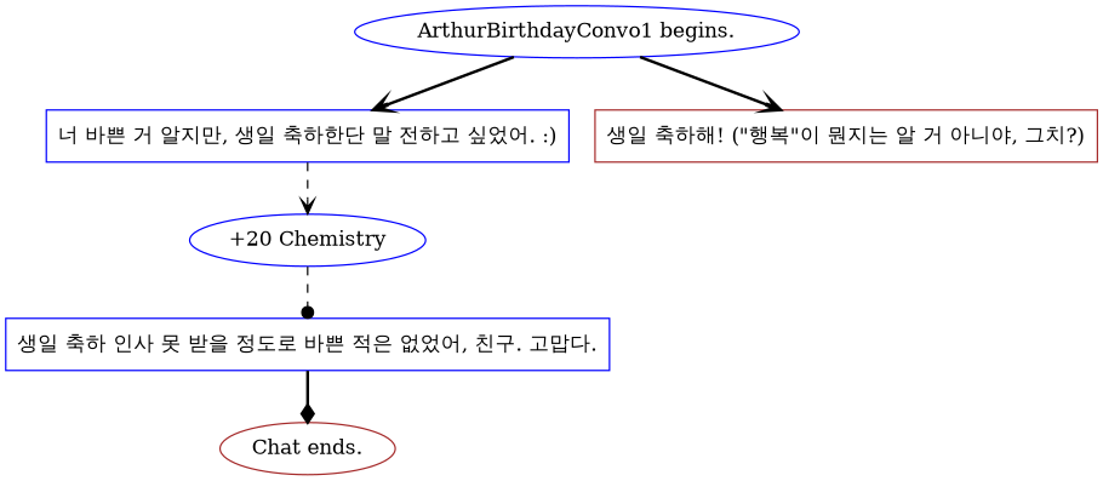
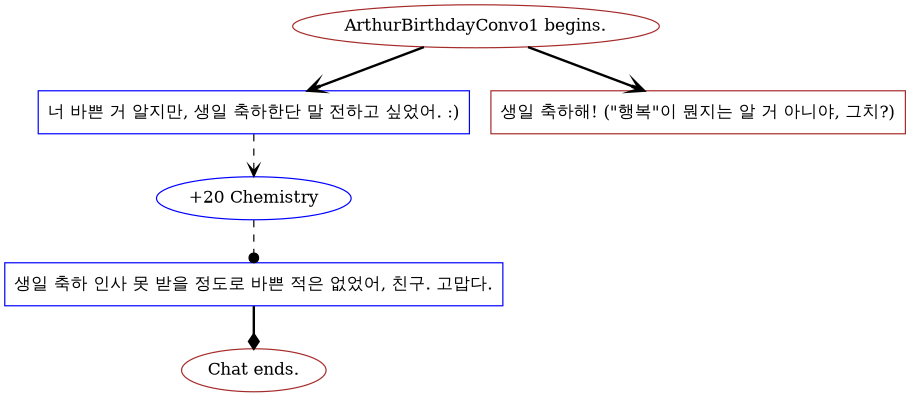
  digraph {
    node [color=brown]
    edge [arrowhead=vee style=bold]
-   "ArthurBirthdayConvo1 begins." [color=blue]
+   "ArthurBirthdayConvo1 begins."
    n2 [color=blue label="너 바쁜 거 알지만, 생일 축하한단 말 전하고 싶었어. :)" shape=box]
    n3 [label="생일 축하해! (\"행복\"이 뭔지는 알 거 아니야, 그치?)" shape=box]
    n4 [color=blue label="+20 Chemistry"]
    n5 [color=blue label="생일 축하 인사 못 받을 정도로 바쁜 적은 없었어, 친구. 고맙다." shape=box]
    "Chat ends."
    "ArthurBirthdayConvo1 begins." -> n2
    "ArthurBirthdayConvo1 begins." -> n3
    n2 -> n4 [style=dashed]
    n4 -> n5 [arrowhead=dot style=dashed]
    n5 -> "Chat ends." [arrowhead=diamond]
  }
